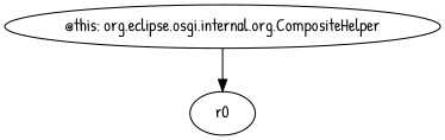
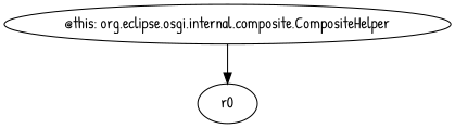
  digraph {
    fontname="Patrick Hand"
    node [fontname="Patrick Hand"]
-   n1 [label="@this: org.eclipse.osgi.internal.org.CompositeHelper"]
+   n1 [label="@this: org.eclipse.osgi.internal.composite.CompositeHelper"]
    n2 [label=r0]
    n1 -> n2 [fontname="Patrick Hand"]
  }
